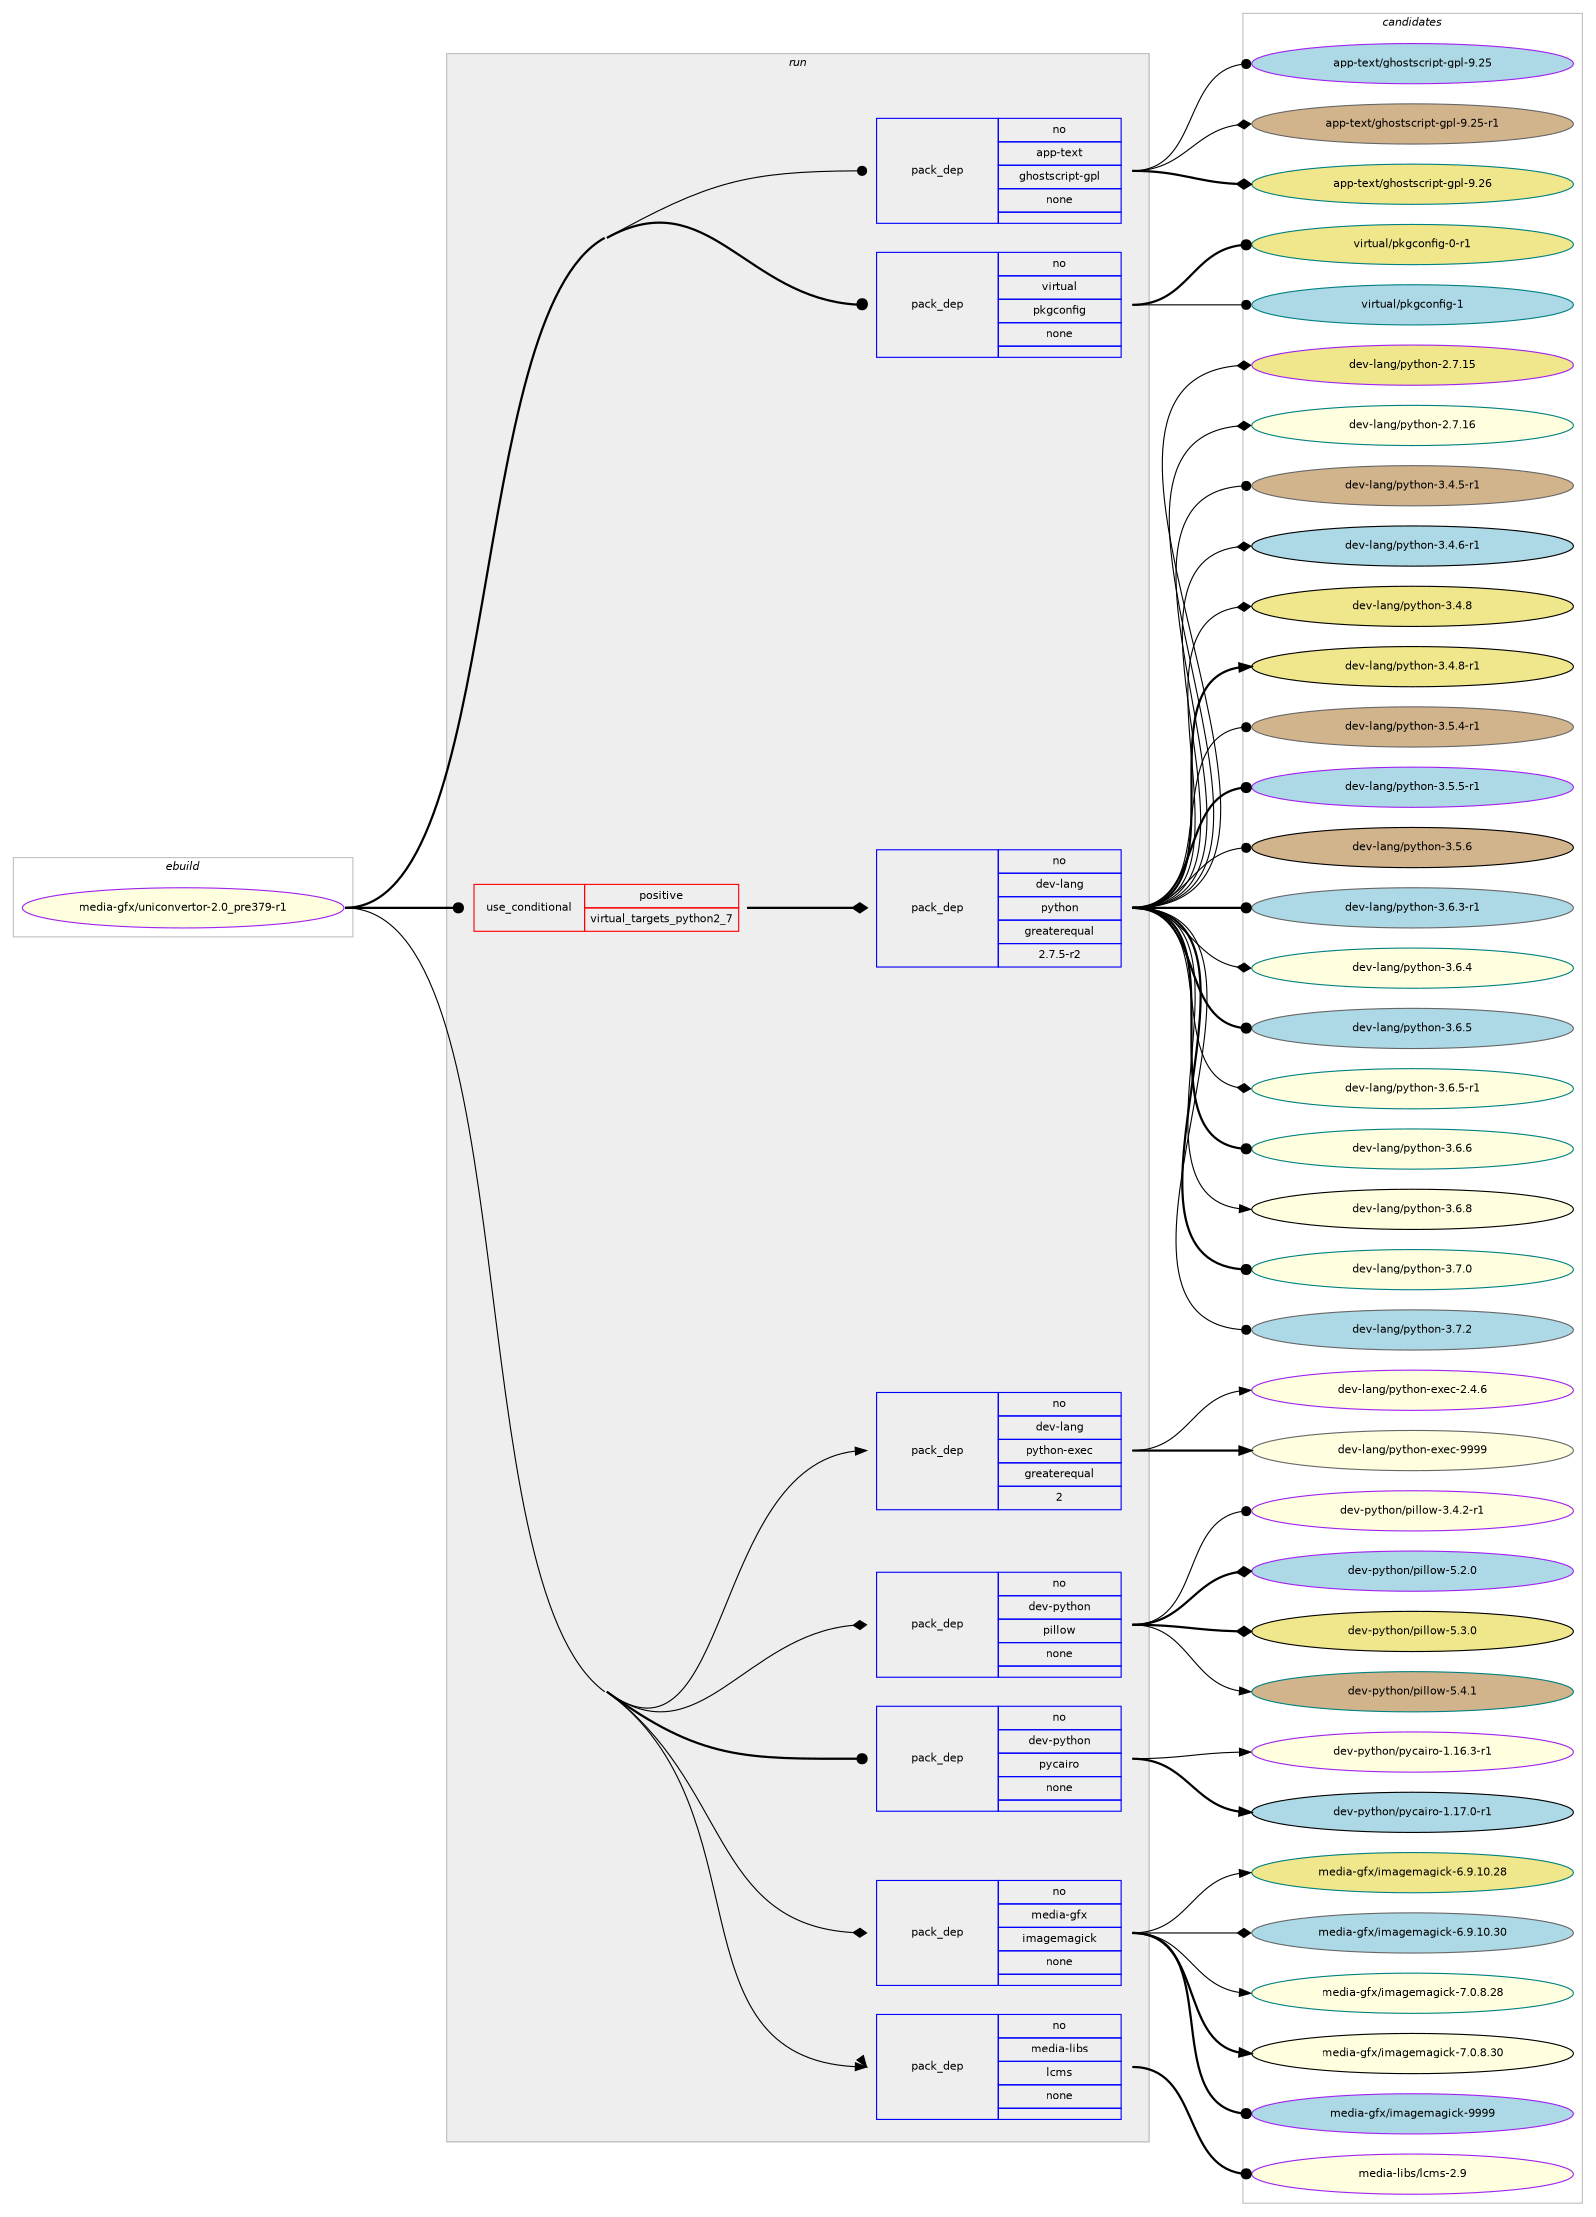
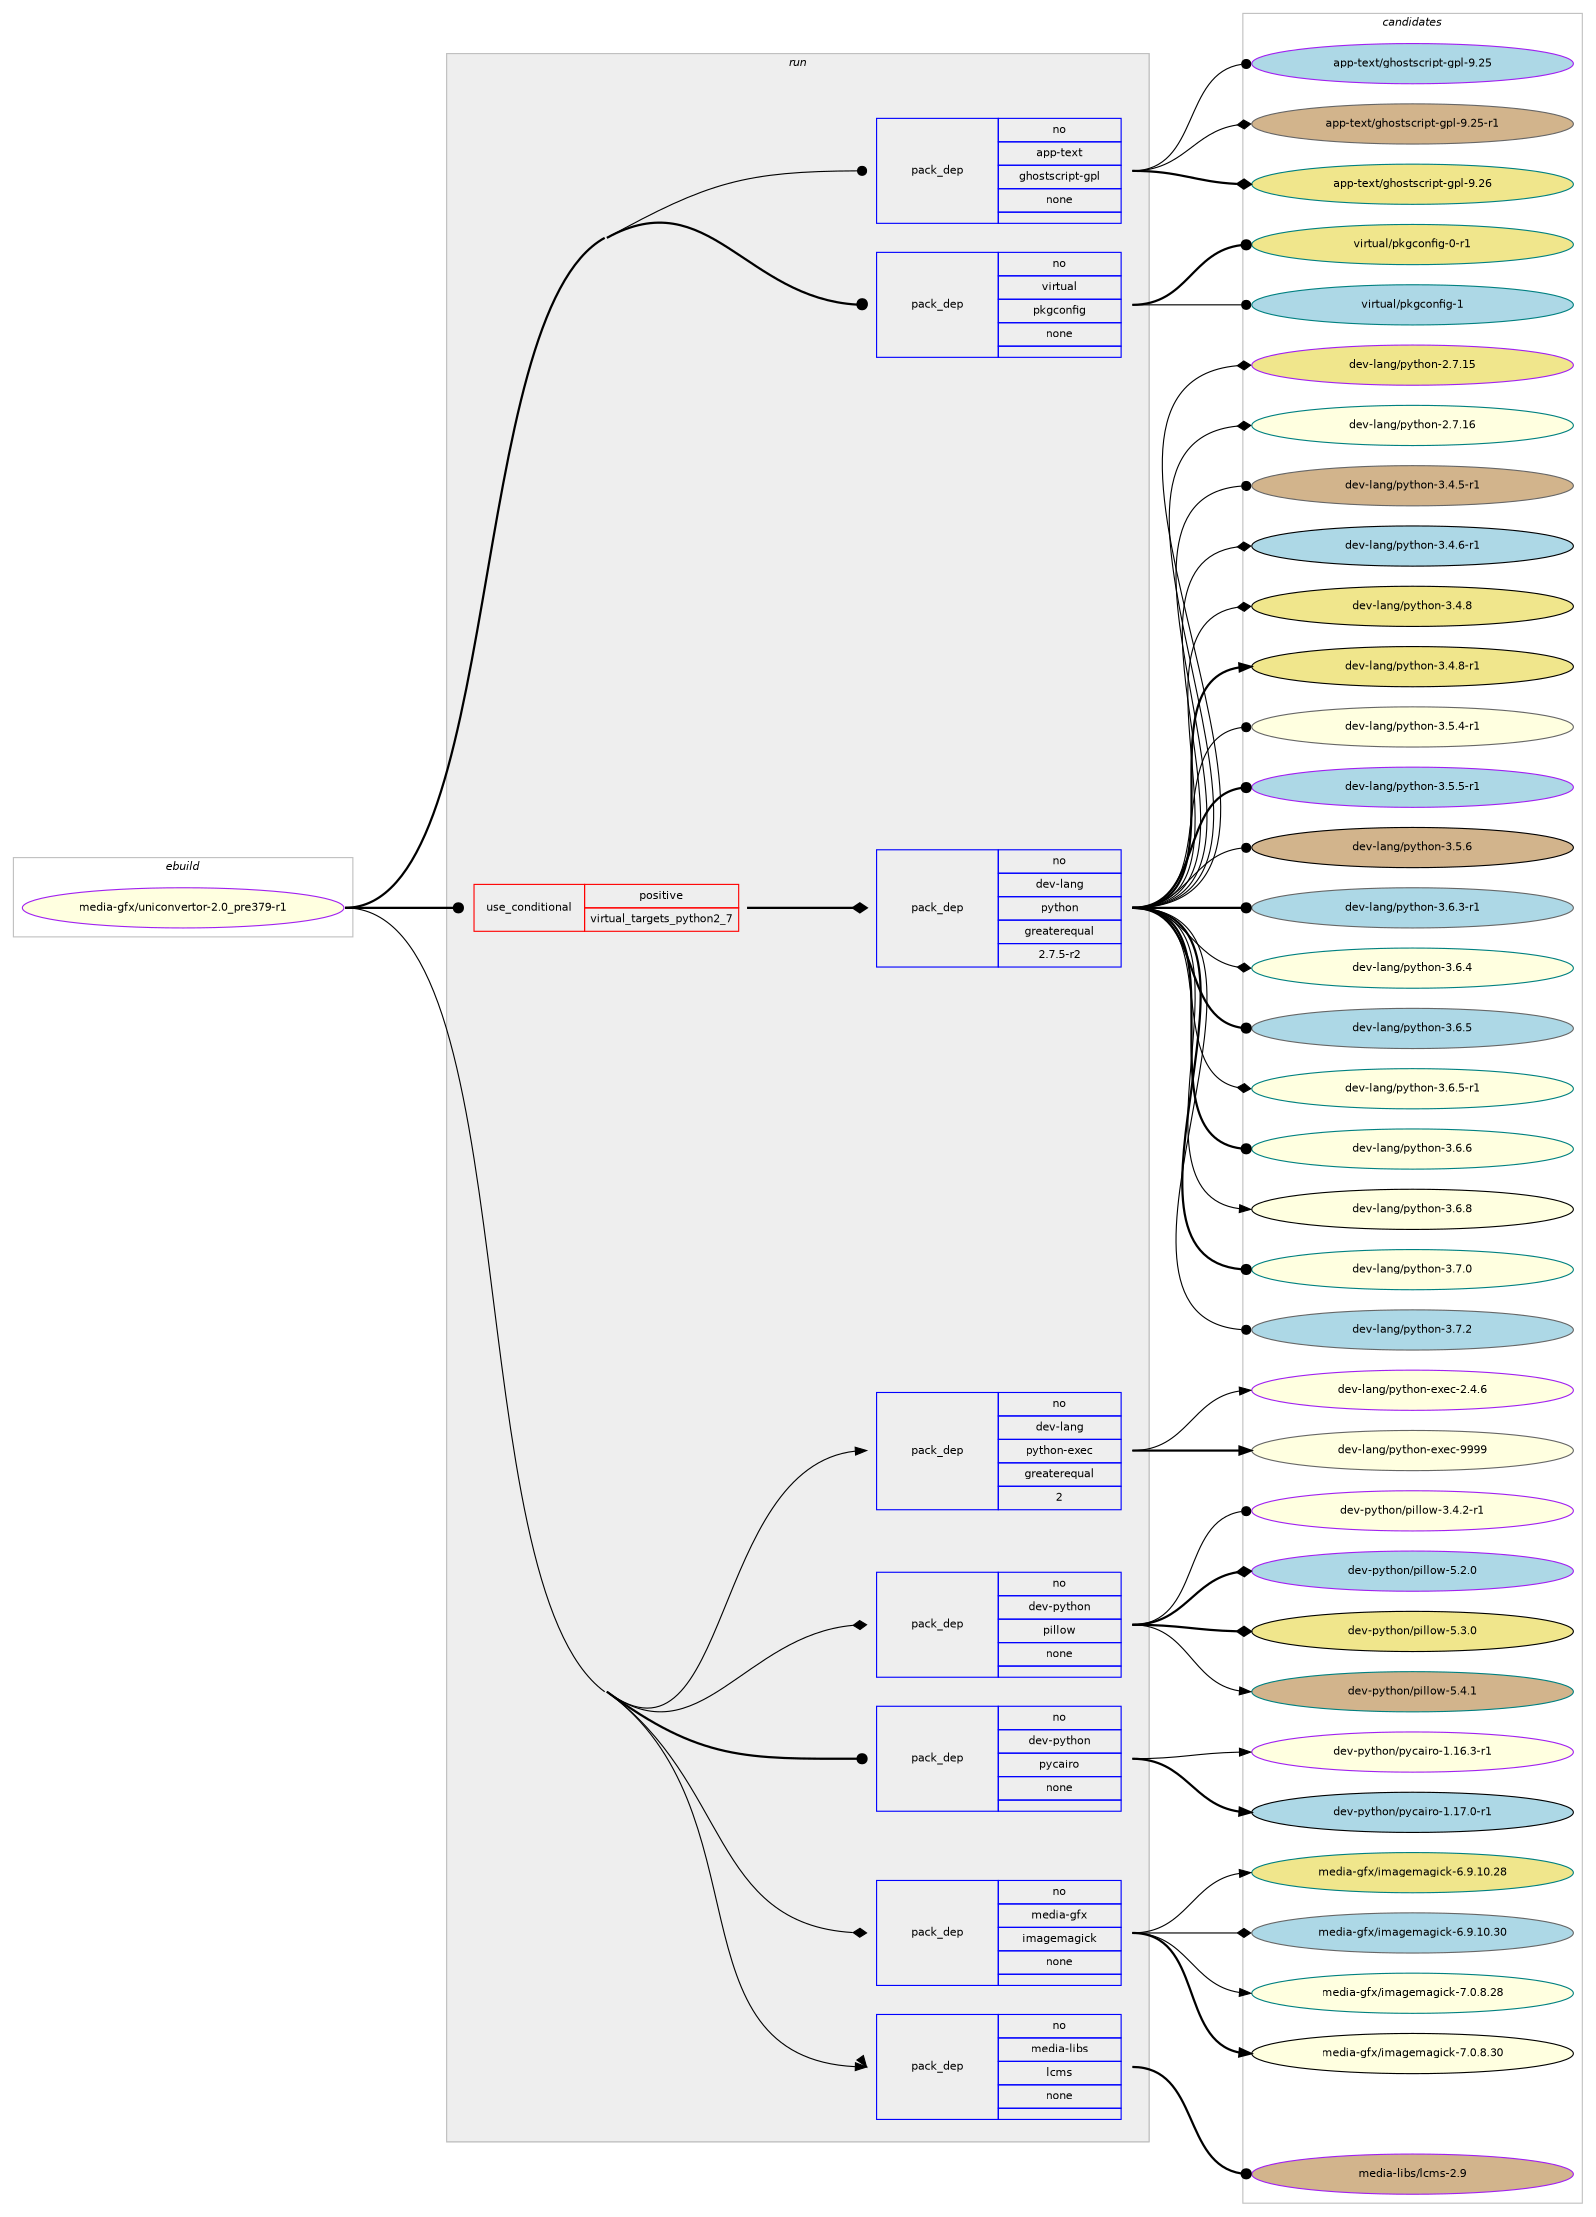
  digraph {
    compound=true
    concentrate=true
    fontname=Helvetica
    fontsize=10
    newrank=true
    rankdir=LR
    ranksep=1.5
    node [color=teal fillcolor=lightyellow fontname=Helvetica fontsize=10 style=filled]
    edge [arrowhead=dot headport=w style=solid tailport=e weight=100]
    n1 [color=purple label="media-gfx/uniconvertor-2.0_pre379-r1" width=4]
    n2 [color=blue label=<<TABLE BORDER="0" CELLBORDER="1" CELLSPACING="0" CELLPADDING="4" WIDTH="220"><TR><TD ROWSPAN="6" CELLPADDING="30">pack_dep</TD></TR><TR><TD WIDTH="110">no</TD></TR><TR><TD>app-text</TD></TR><TR><TD>ghostscript-gpl</TD></TR><TR><TD>none</TD></TR><TR><TD></TD></TR></TABLE>> shape=none fillcolor="" style=""]
    n3 [color=blue label=<<TABLE BORDER="0" CELLBORDER="1" CELLSPACING="0" CELLPADDING="4" WIDTH="220"><TR><TD ROWSPAN="6" CELLPADDING="30">pack_dep</TD></TR><TR><TD WIDTH="110">no</TD></TR><TR><TD>virtual</TD></TR><TR><TD>pkgconfig</TD></TR><TR><TD>none</TD></TR><TR><TD></TD></TR></TABLE>> shape=none fillcolor="" style=""]
    n4 [color=blue label=<<TABLE BORDER="0" CELLBORDER="1" CELLSPACING="0" CELLPADDING="4" WIDTH="220"><TR><TD ROWSPAN="6" CELLPADDING="30">pack_dep</TD></TR><TR><TD WIDTH="110">no</TD></TR><TR><TD>dev-lang</TD></TR><TR><TD>python</TD></TR><TR><TD>greaterequal</TD></TR><TR><TD>2.7.5-r2</TD></TR></TABLE>> shape=none fillcolor="" style=""]
    n5 [color=red label=<<TABLE BORDER="0" CELLBORDER="1" CELLSPACING="0" CELLPADDING="4"><TR><TD ROWSPAN="3" CELLPADDING="10">use_conditional</TD></TR><TR><TD>positive</TD></TR><TR><TD>virtual_targets_python2_7</TD></TR></TABLE>> shape=none fillcolor="" style=""]
    n6 [color=blue label=<<TABLE BORDER="0" CELLBORDER="1" CELLSPACING="0" CELLPADDING="4" WIDTH="220"><TR><TD ROWSPAN="6" CELLPADDING="30">pack_dep</TD></TR><TR><TD WIDTH="110">no</TD></TR><TR><TD>dev-lang</TD></TR><TR><TD>python-exec</TD></TR><TR><TD>greaterequal</TD></TR><TR><TD>2</TD></TR></TABLE>> shape=none fillcolor="" style=""]
    n7 [color=blue label=<<TABLE BORDER="0" CELLBORDER="1" CELLSPACING="0" CELLPADDING="4" WIDTH="220"><TR><TD ROWSPAN="6" CELLPADDING="30">pack_dep</TD></TR><TR><TD WIDTH="110">no</TD></TR><TR><TD>dev-python</TD></TR><TR><TD>pillow</TD></TR><TR><TD>none</TD></TR><TR><TD></TD></TR></TABLE>> shape=none fillcolor="" style=""]
    n8 [color=blue label=<<TABLE BORDER="0" CELLBORDER="1" CELLSPACING="0" CELLPADDING="4" WIDTH="220"><TR><TD ROWSPAN="6" CELLPADDING="30">pack_dep</TD></TR><TR><TD WIDTH="110">no</TD></TR><TR><TD>dev-python</TD></TR><TR><TD>pycairo</TD></TR><TR><TD>none</TD></TR><TR><TD></TD></TR></TABLE>> shape=none fillcolor="" style=""]
    n9 [color=blue label=<<TABLE BORDER="0" CELLBORDER="1" CELLSPACING="0" CELLPADDING="4" WIDTH="220"><TR><TD ROWSPAN="6" CELLPADDING="30">pack_dep</TD></TR><TR><TD WIDTH="110">no</TD></TR><TR><TD>media-gfx</TD></TR><TR><TD>imagemagick</TD></TR><TR><TD>none</TD></TR><TR><TD></TD></TR></TABLE>> shape=none fillcolor="" style=""]
    n10 [color=blue label=<<TABLE BORDER="0" CELLBORDER="1" CELLSPACING="0" CELLPADDING="4" WIDTH="220"><TR><TD ROWSPAN="6" CELLPADDING="30">pack_dep</TD></TR><TR><TD WIDTH="110">no</TD></TR><TR><TD>media-libs</TD></TR><TR><TD>lcms</TD></TR><TR><TD>none</TD></TR><TR><TD></TD></TR></TABLE>> shape=none fillcolor="" style=""]
    n11 [color=purple fillcolor=lightblue label="app-text/ghostscript-gpl-9.25" width=4]
    n12 [color=gray40 fillcolor=tan label="app-text/ghostscript-gpl-9.25-r1" width=4]
    n13 [fillcolor=khaki label="app-text/ghostscript-gpl-9.26" width=4]
    n14 [fillcolor=khaki label="virtual/pkgconfig-0-r1" width=4]
    n15 [fillcolor=lightblue label="virtual/pkgconfig-1" width=4]
    n16 [color=purple fillcolor=khaki label="dev-lang/python-2.7.15" width=4]
    n17 [label="dev-lang/python-2.7.16" width=4]
    n18 [color=gray40 fillcolor=tan label="dev-lang/python-3.4.5-r1" width=4]
    n19 [color=black fillcolor=lightblue label="dev-lang/python-3.4.6-r1" width=4]
    n20 [color=black fillcolor=khaki label="dev-lang/python-3.4.8" width=4]
    n21 [color=black fillcolor=khaki label="dev-lang/python-3.4.8-r1" width=4]
-   n22 [color=gray40 fillcolor=tan label="dev-lang/python-3.5.4-r1" width=4]
+   n22 [color=gray40 label="dev-lang/python-3.5.4-r1" width=4]
    n23 [color=purple fillcolor=lightblue label="dev-lang/python-3.5.5-r1" width=4]
    n24 [color=black fillcolor=tan label="dev-lang/python-3.5.6" width=4]
    n25 [color=gray40 fillcolor=lightblue label="dev-lang/python-3.6.3-r1" width=4]
    n26 [label="dev-lang/python-3.6.4" width=4]
    n27 [color=gray40 fillcolor=lightblue label="dev-lang/python-3.6.5" width=4]
    n28 [label="dev-lang/python-3.6.5-r1" width=4]
    n29 [label="dev-lang/python-3.6.6" width=4]
    n30 [color=black label="dev-lang/python-3.6.8" width=4]
    n31 [label="dev-lang/python-3.7.0" width=4]
    n32 [color=gray40 fillcolor=lightblue label="dev-lang/python-3.7.2" width=4]
    n33 [color=purple label="dev-lang/python-exec-2.4.6" width=4]
    n34 [color=gray40 label="dev-lang/python-exec-9999" width=4]
    n35 [color=purple label="dev-python/pillow-3.4.2-r1" width=4]
    n36 [color=purple fillcolor=lightblue label="dev-python/pillow-5.2.0" width=4]
    n37 [color=black fillcolor=khaki label="dev-python/pillow-5.3.0" width=4]
    n38 [fillcolor=tan label="dev-python/pillow-5.4.1" width=4]
    n39 [color=purple label="dev-python/pycairo-1.16.3-r1" width=4]
    n40 [color=black fillcolor=lightblue label="dev-python/pycairo-1.17.0-r1" width=4]
    n41 [fillcolor=khaki label="media-gfx/imagemagick-6.9.10.28" width=4]
    n42 [color=gray40 fillcolor=lightblue label="media-gfx/imagemagick-6.9.10.30" width=4]
    n43 [label="media-gfx/imagemagick-7.0.8.28" width=4]
    n44 [color=black label="media-gfx/imagemagick-7.0.8.30" width=4]
-   n45 [color=purple fillcolor=lightblue label="media-gfx/imagemagick-9999" width=4]
-   n46 [color=purple label="media-libs/lcms-2.9" width=4]
+   n46 [color=purple fillcolor=tan label="media-libs/lcms-2.9" width=4]
    subgraph cluster_1 {
      color=gray
      label=<<i>ebuild</i>>
      rank=same
      n1
    }
    subgraph cluster_2 {
      color=gray
      label=<<i>dependencies</i>>
      subgraph cluster_3 {
        color=gray
        fillcolor="#eeeeee"
        label=<<i>compile</i>>
        style=filled
        subgraph sub_4 {
          color=gray
          fillcolor="#eeeeee"
          label=<<i>compile</i>>
          style=filled
          n2
        }
        subgraph sub_5 {
          color=gray
          fillcolor="#eeeeee"
          label=<<i>compile</i>>
          style=filled
          n3
        }
      }
      subgraph cluster_6 {
        color=gray
        fillcolor="#eeeeee"
        label=<<i>compile and run</i>>
        style=filled
        subgraph sub_7 {
          color=gray
          fillcolor="#eeeeee"
          label=<<i>compile and run</i>>
          style=filled
          n5
          subgraph sub_8 {
            color=gray
            fillcolor="#eeeeee"
            label=<<i>compile and run</i>>
            style=filled
            n4
          }
        }
        subgraph sub_9 {
          color=gray
          fillcolor="#eeeeee"
          label=<<i>compile and run</i>>
          style=filled
          n6
        }
        subgraph sub_10 {
          color=gray
          fillcolor="#eeeeee"
          label=<<i>compile and run</i>>
          style=filled
          n7
        }
        subgraph sub_11 {
          color=gray
          fillcolor="#eeeeee"
          label=<<i>compile and run</i>>
          style=filled
          n8
        }
        subgraph sub_12 {
          color=gray
          fillcolor="#eeeeee"
          label=<<i>compile and run</i>>
          style=filled
          n9
        }
        subgraph sub_13 {
          color=gray
          fillcolor="#eeeeee"
          label=<<i>compile and run</i>>
          style=filled
          n10
        }
      }
      subgraph cluster_14 {
        color=gray
        fillcolor="#eeeeee"
        label=<<i>run</i>>
        style=filled
      }
    }
    subgraph cluster_15 {
      color=gray
      label=<<i>candidates</i>>
      rank=same
      subgraph sub_16 {
        color=black
        label=<<i>candidates</i>>
        nodesep=1
        rank=same
        n11
        n12
        n13
      }
      subgraph sub_17 {
        color=black
        label=<<i>candidates</i>>
        nodesep=1
        rank=same
        n14
        n15
      }
      subgraph sub_18 {
        color=black
        label=<<i>candidates</i>>
        nodesep=1
        rank=same
        n16
        n17
        n18
        n19
        n20
        n21
        n22
        n23
        n24
        n25
        n26
        n27
        n28
        n29
        n30
        n31
        n32
      }
      subgraph sub_19 {
        color=black
        label=<<i>candidates</i>>
        nodesep=1
        rank=same
        n33
        n34
      }
      subgraph sub_20 {
        color=black
        label=<<i>candidates</i>>
        nodesep=1
        rank=same
        n35
        n36
        n37
        n38
      }
      subgraph sub_21 {
        color=black
        label=<<i>candidates</i>>
        nodesep=1
        rank=same
        n39
        n40
      }
      subgraph sub_22 {
        color=black
        label=<<i>candidates</i>>
        nodesep=1
        rank=same
        n41
        n42
        n43
        n44
-       n45
      }
      subgraph sub_23 {
        color=black
        label=<<i>candidates</i>>
        nodesep=1
        rank=same
        n46
      }
    }
    n1 -> n2 [weight=20]
    n1 -> n3 [style=bold weight=20]
    n1 -> n5 [style=bold weight=20]
    n1 -> n6 [arrowhead=normal weight=20]
    n1 -> n7 [arrowhead=diamond weight=20]
    n1 -> n8 [style=bold weight=20]
    n1 -> n9 [arrowhead=diamond weight=20]
    n1 -> n10 [arrowhead=normal weight=20]
    n2 -> n11
    n2 -> n12 [arrowhead=diamond]
    n2 -> n13 [arrowhead=diamond style=bold]
    n3 -> n14 [style=bold]
    n3 -> n15
    n4 -> n16 [arrowhead=diamond]
    n4 -> n17 [arrowhead=diamond]
    n4 -> n18
    n4 -> n19 [arrowhead=diamond]
    n4 -> n20 [arrowhead=diamond]
    n4 -> n21 [arrowhead=normal style=bold]
    n4 -> n22
    n4 -> n23 [style=bold]
    n4 -> n24
    n4 -> n25 [style=bold]
    n4 -> n26 [arrowhead=diamond]
    n4 -> n27 [style=bold]
    n4 -> n28 [arrowhead=diamond]
    n4 -> n29 [style=bold]
    n4 -> n30 [arrowhead=normal]
    n4 -> n31 [style=bold]
    n4 -> n32
    n5 -> n4 [arrowhead=diamond style=bold weight=20]
    n6 -> n33 [arrowhead=normal]
    n6 -> n34 [arrowhead=normal style=bold]
    n7 -> n35
    n7 -> n36 [arrowhead=diamond style=bold]
    n7 -> n37 [arrowhead=diamond style=bold]
    n7 -> n38 [arrowhead=normal]
    n8 -> n39 [arrowhead=normal]
    n8 -> n40 [arrowhead=normal style=bold]
    n9 -> n41 [arrowhead=normal]
    n9 -> n42 [arrowhead=diamond]
    n9 -> n43 [arrowhead=normal]
    n9 -> n44 [arrowhead=normal style=bold]
-   n9 -> n45 [style=bold]
    n10 -> n46 [style=bold]
  }
